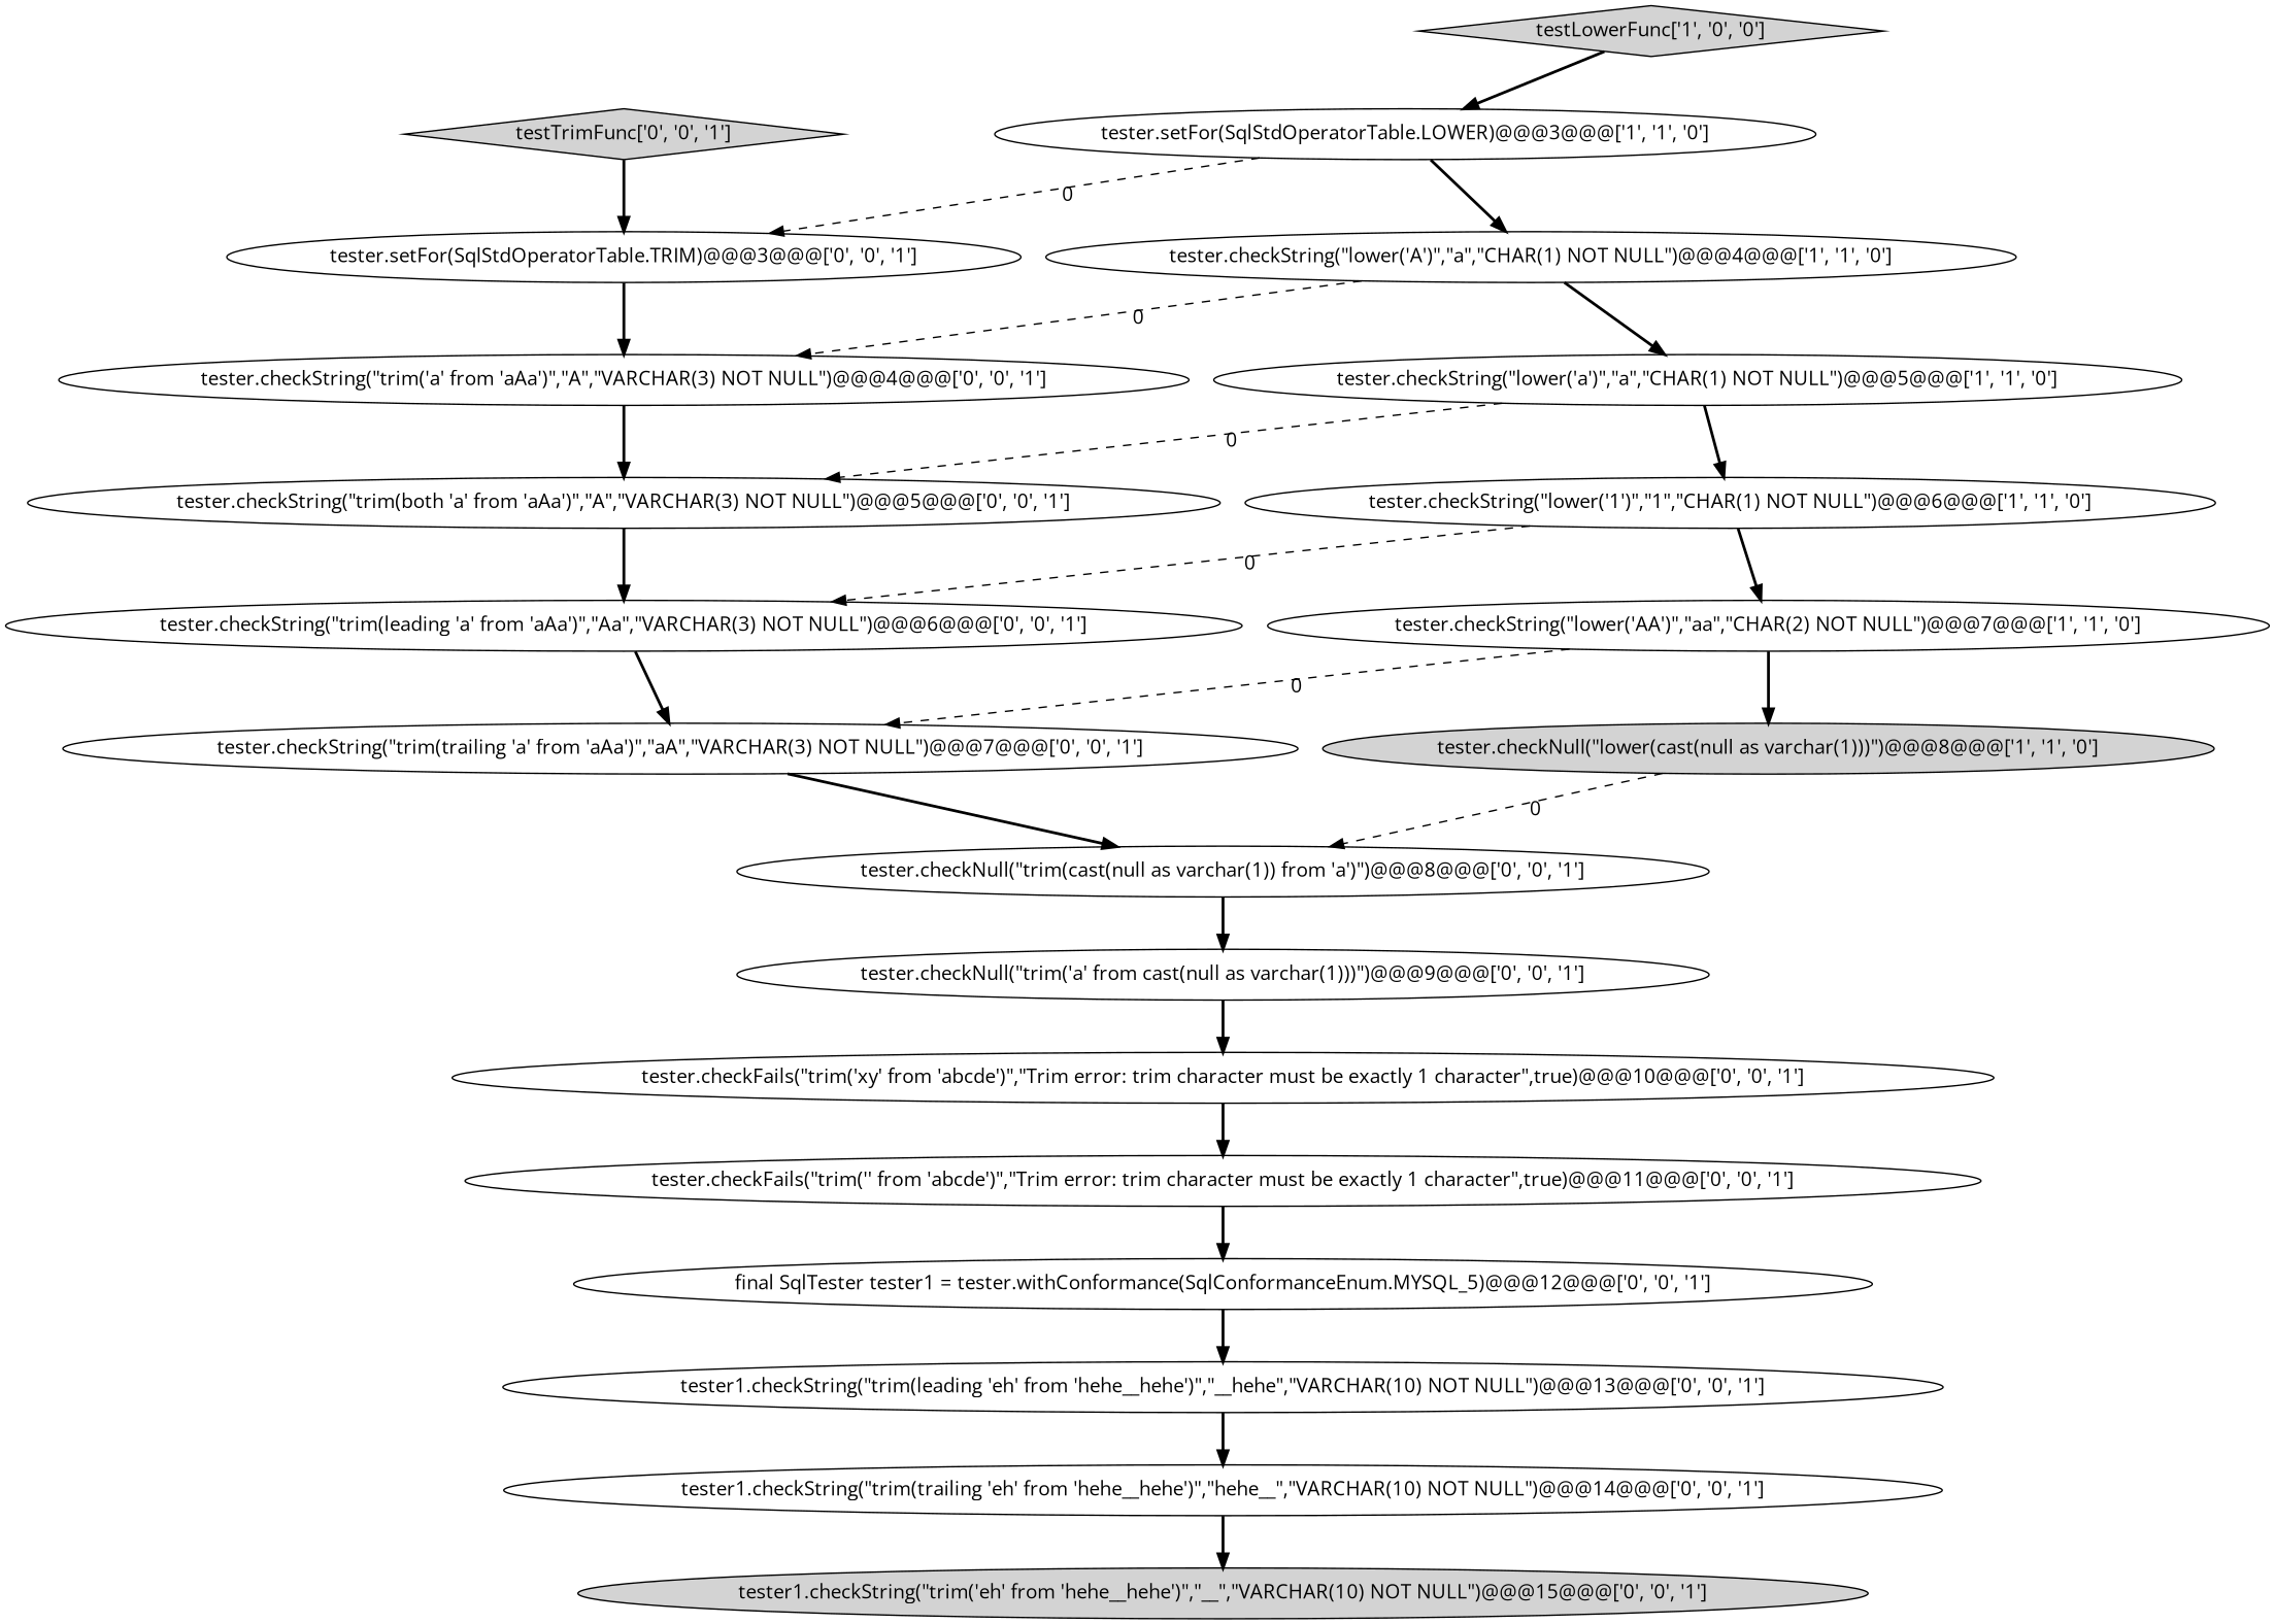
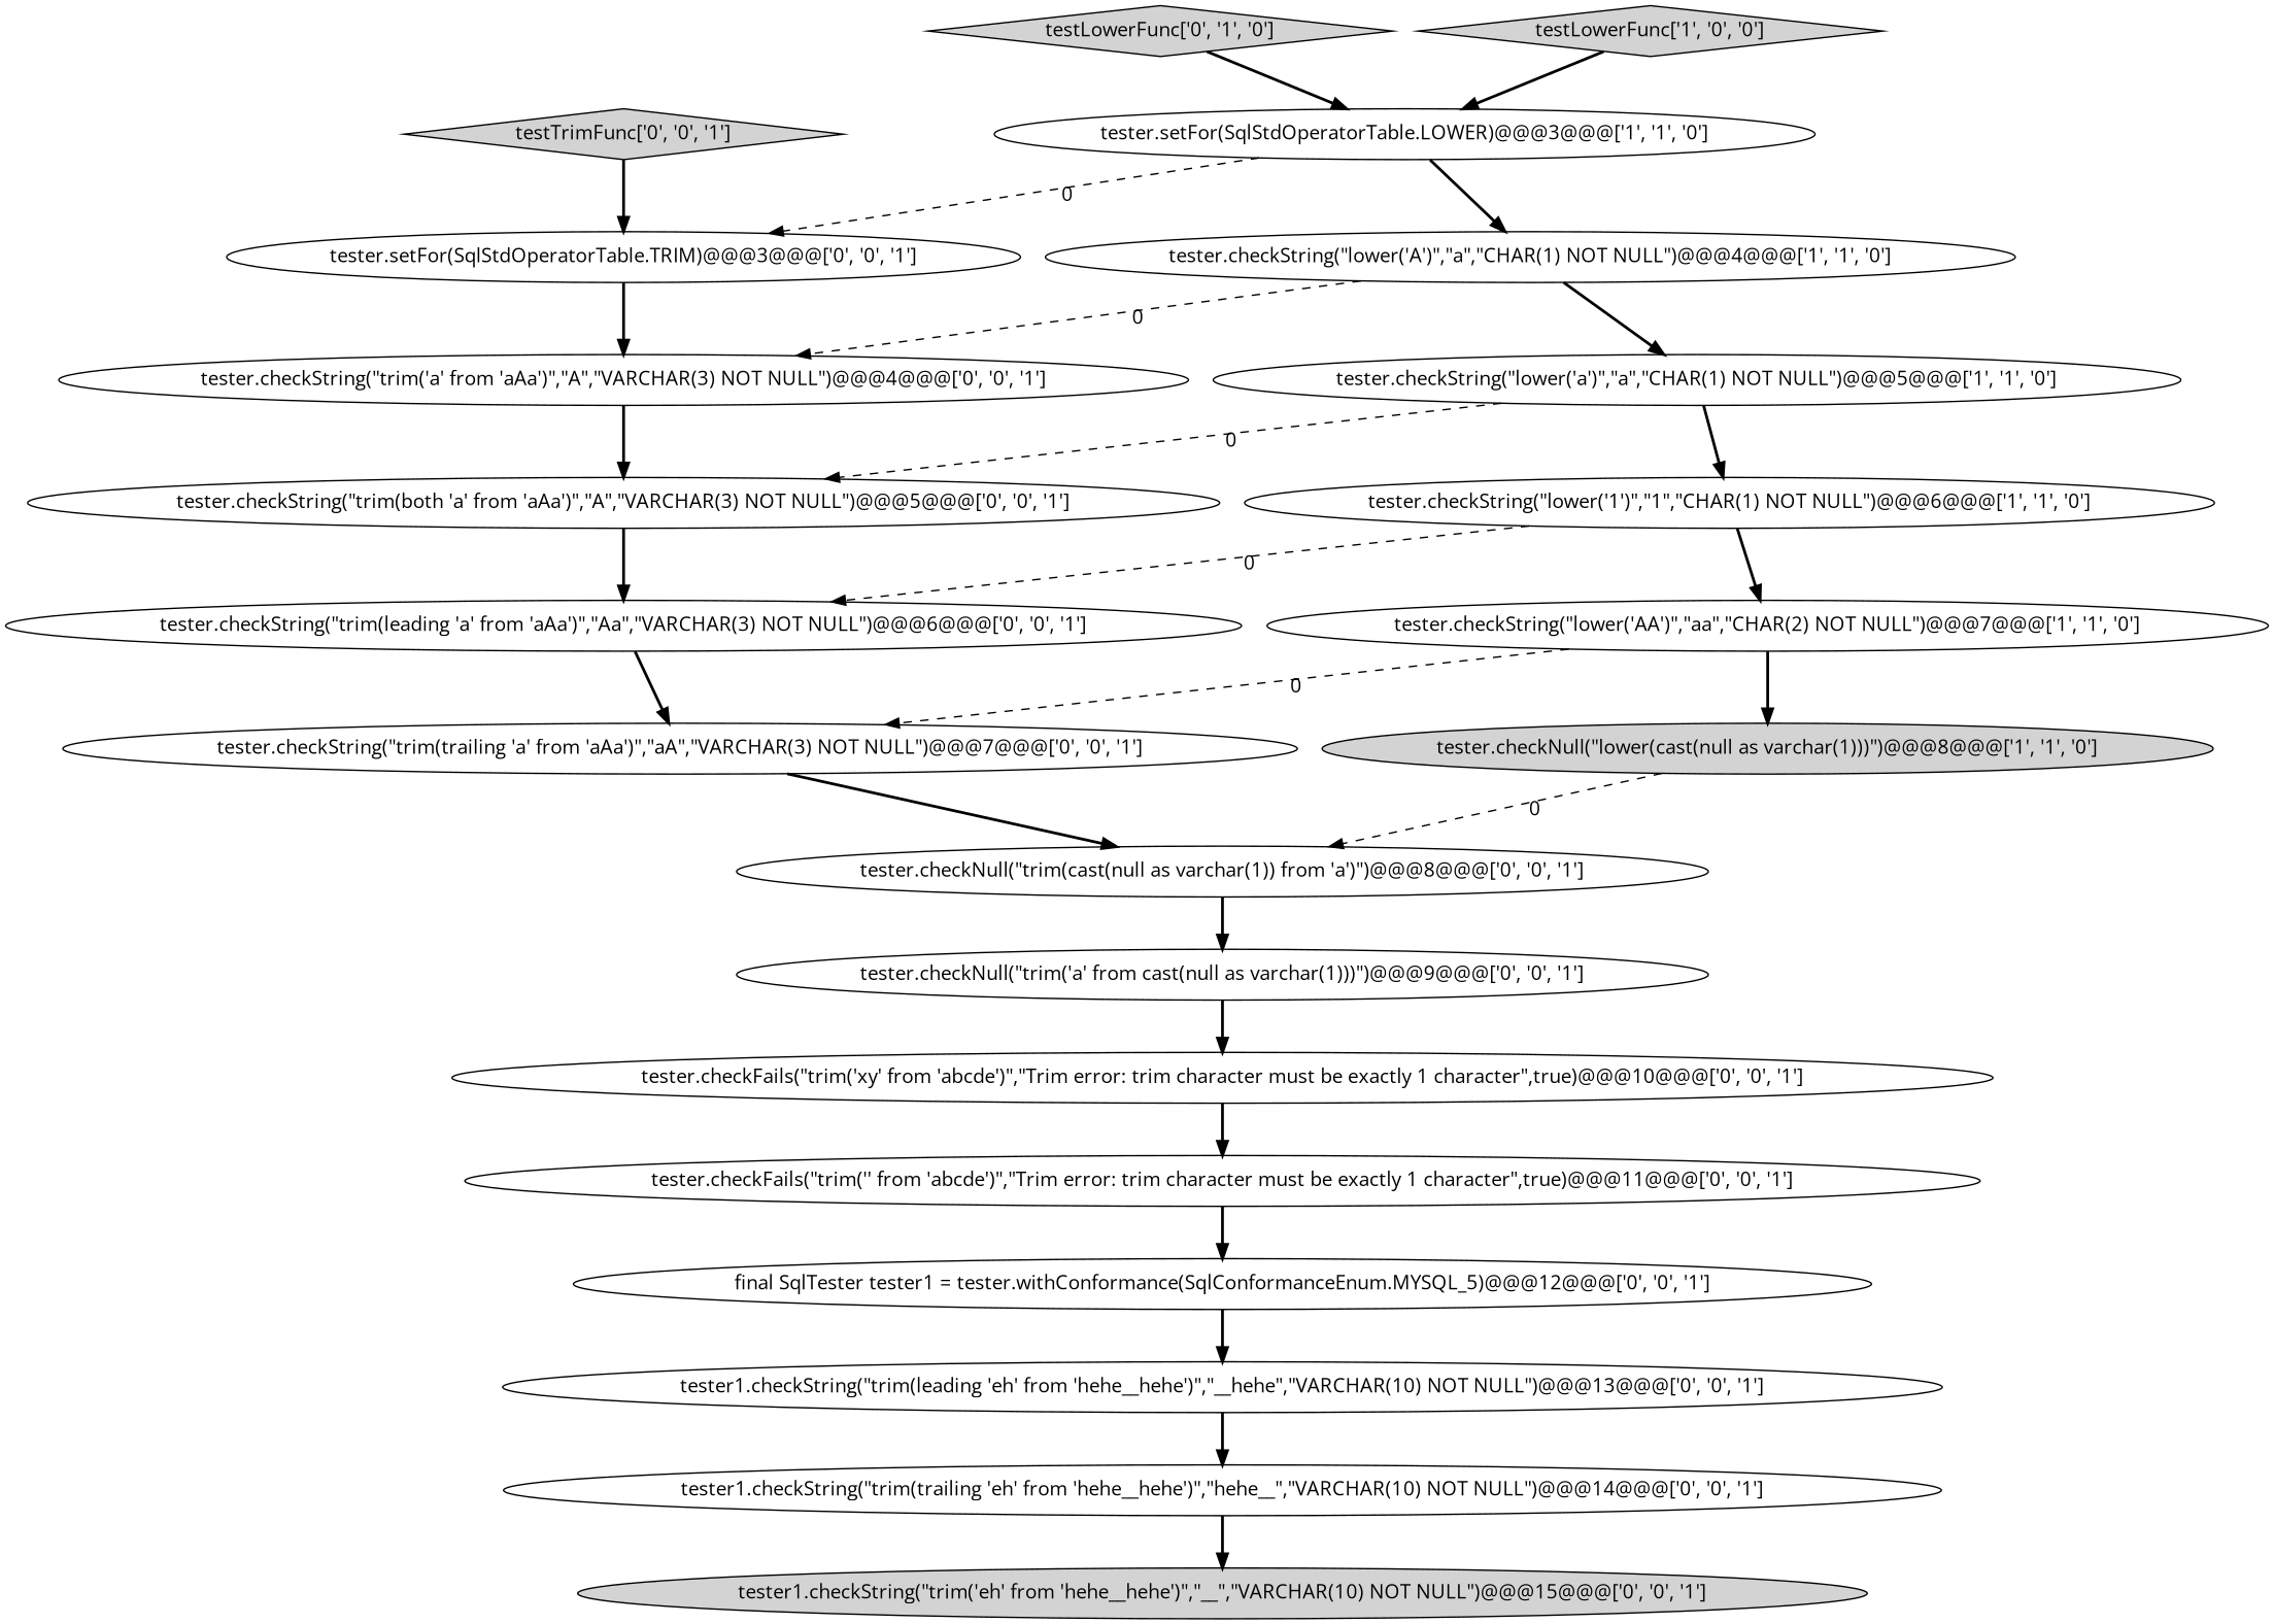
  digraph {
    fontname="Open Sans"
    node [fillcolor=white shape=ellipse style=filled fontname="Open Sans"]
    edge [style=bold fontname="Open Sans"]
    n1 [label="final SqlTester tester1 = tester.withConformance(SqlConformanceEnum.MYSQL_5)@@@12@@@['0', '0', '1']"]
    n2 [label="tester1.checkString(\"trim(leading 'eh' from 'hehe__hehe')\",\"__hehe\",\"VARCHAR(10) NOT NULL\")@@@13@@@['0', '0', '1']"]
    n3 [label="tester1.checkString(\"trim(trailing 'eh' from 'hehe__hehe')\",\"hehe__\",\"VARCHAR(10) NOT NULL\")@@@14@@@['0', '0', '1']"]
    n4 [label="tester.checkString(\"lower('a')\",\"a\",\"CHAR(1) NOT NULL\")@@@5@@@['1', '1', '0']"]
    n5 [label="tester.checkString(\"lower('1')\",\"1\",\"CHAR(1) NOT NULL\")@@@6@@@['1', '1', '0']"]
    n6 [label="tester.checkString(\"trim(both 'a' from 'aAa')\",\"A\",\"VARCHAR(3) NOT NULL\")@@@5@@@['0', '0', '1']"]
    n7 [fillcolor=lightgray label="testTrimFunc['0', '0', '1']" shape=diamond]
    n8 [label="tester.setFor(SqlStdOperatorTable.TRIM)@@@3@@@['0', '0', '1']"]
+   n9 [fillcolor=lightgray label="testLowerFunc['0', '1', '0']" shape=diamond]
    n10 [label="tester.setFor(SqlStdOperatorTable.LOWER)@@@3@@@['1', '1', '0']"]
    n11 [label="tester.checkNull(\"trim('a' from cast(null as varchar(1)))\")@@@9@@@['0', '0', '1']"]
    n12 [label="tester.checkFails(\"trim('xy' from 'abcde')\",\"Trim error: trim character must be exactly 1 character\",true)@@@10@@@['0', '0', '1']"]
    n13 [label="tester.checkFails(\"trim('' from 'abcde')\",\"Trim error: trim character must be exactly 1 character\",true)@@@11@@@['0', '0', '1']"]
    n14 [label="tester.checkString(\"trim(trailing 'a' from 'aAa')\",\"aA\",\"VARCHAR(3) NOT NULL\")@@@7@@@['0', '0', '1']"]
    n15 [label="tester.checkNull(\"trim(cast(null as varchar(1)) from 'a')\")@@@8@@@['0', '0', '1']"]
    n16 [label="tester.checkString(\"trim('a' from 'aAa')\",\"A\",\"VARCHAR(3) NOT NULL\")@@@4@@@['0', '0', '1']"]
    n17 [label="tester.checkString(\"lower('A')\",\"a\",\"CHAR(1) NOT NULL\")@@@4@@@['1', '1', '0']"]
    n18 [fillcolor=lightgray label="tester.checkNull(\"lower(cast(null as varchar(1)))\")@@@8@@@['1', '1', '0']"]
    n19 [fillcolor=lightgray label="tester1.checkString(\"trim('eh' from 'hehe__hehe')\",\"__\",\"VARCHAR(10) NOT NULL\")@@@15@@@['0', '0', '1']"]
    n20 [label="tester.checkString(\"trim(leading 'a' from 'aAa')\",\"Aa\",\"VARCHAR(3) NOT NULL\")@@@6@@@['0', '0', '1']"]
    n21 [fillcolor=lightgray label="testLowerFunc['1', '0', '0']" shape=diamond]
    n22 [label="tester.checkString(\"lower('AA')\",\"aa\",\"CHAR(2) NOT NULL\")@@@7@@@['1', '1', '0']"]
    n1 -> n2
    n2 -> n3
    n3 -> n19
    n4 -> n5
    n4 -> n6 [label=0 style=dashed]
    n5 -> n20 [label=0 style=dashed]
    n5 -> n22
    n6 -> n20
    n7 -> n8
    n8 -> n16
+   n9 -> n10
    n10 -> n8 [label=0 style=dashed]
    n10 -> n17
    n11 -> n12
    n12 -> n13
    n13 -> n1
    n14 -> n15
    n15 -> n11
    n16 -> n6
    n17 -> n4
    n17 -> n16 [label=0 style=dashed]
    n18 -> n15 [label=0 style=dashed]
    n20 -> n14
    n21 -> n10
    n22 -> n14 [label=0 style=dashed]
    n22 -> n18
  }
